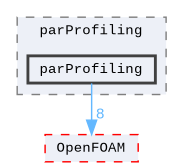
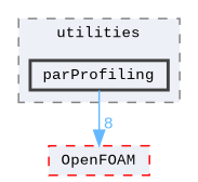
  digraph {
    compound=true
    fontname="Liberation Mono"
    node [fillcolor="#edf0f7" fontname="Liberation Mono" fontsize=10 shape=box]
    n1 [color=grey25 height=0.2 label=parProfiling style="filled,bold" width=0.4]
    n2 [color=red height=0.2 label=OpenFOAM style="filled,dashed" width=0.4]
    subgraph cluster_1 {
      bgcolor="#edf0f7"
      fontsize=10
-     label=parProfiling
+     label=utilities
      pencolor=grey50
      style="filled,dashed"
      n1
    }
    n1 -> n2 [color=steelblue1 fontcolor=steelblue1 fontname="Liberation Mono" fontsize=10 headlabel=8 labeldistance=1.5 labelfontname=Helvetica labelfontsize=10]
  }
